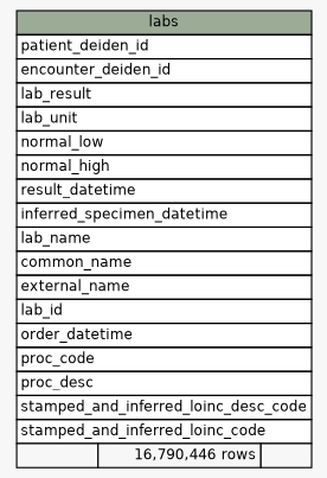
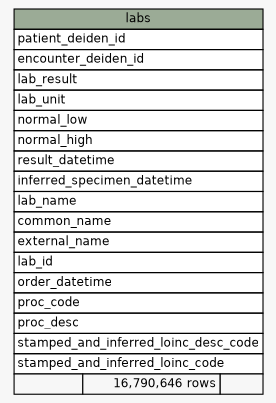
  digraph {
    bgcolor="#f7f7f7"
    fontname=Helvetica
    fontsize=11
    nodesep=0.18
    rankdir=RL
    ranksep=0.46
-   n1 [fontname=Helvetica fontsize=11 label=<     <TABLE BORDER="0" CELLBORDER="1" CELLSPACING="0" BGCOLOR="#ffffff">       <TR><TD COLSPAN="3" BGCOLOR="#9bab96" ALIGN="CENTER">labs</TD></TR>       <TR><TD PORT="patient_deiden_id" COLSPAN="3" ALIGN="LEFT">patient_deiden_id</TD></TR>       <TR><TD PORT="encounter_deiden_id" COLSPAN="3" ALIGN="LEFT">encounter_deiden_id</TD></TR>       <TR><TD PORT="lab_result" COLSPAN="3" ALIGN="LEFT">lab_result</TD></TR>       <TR><TD PORT="lab_unit" COLSPAN="3" ALIGN="LEFT">lab_unit</TD></TR>       <TR><TD PORT="normal_low" COLSPAN="3" ALIGN="LEFT">normal_low</TD></TR>       <TR><TD PORT="normal_high" COLSPAN="3" ALIGN="LEFT">normal_high</TD></TR>       <TR><TD PORT="result_datetime" COLSPAN="3" ALIGN="LEFT">result_datetime</TD></TR>       <TR><TD PORT="inferred_specimen_datetime" COLSPAN="3" ALIGN="LEFT">inferred_specimen_datetime</TD></TR>       <TR><TD PORT="lab_name" COLSPAN="3" ALIGN="LEFT">lab_name</TD></TR>       <TR><TD PORT="common_name" COLSPAN="3" ALIGN="LEFT">common_name</TD></TR>       <TR><TD PORT="external_name" COLSPAN="3" ALIGN="LEFT">external_name</TD></TR>       <TR><TD PORT="lab_id" COLSPAN="3" ALIGN="LEFT">lab_id</TD></TR>       <TR><TD PORT="order_datetime" COLSPAN="3" ALIGN="LEFT">order_datetime</TD></TR>       <TR><TD PORT="proc_code" COLSPAN="3" ALIGN="LEFT">proc_code</TD></TR>       <TR><TD PORT="proc_desc" COLSPAN="3" ALIGN="LEFT">proc_desc</TD></TR>       <TR><TD PORT="stamped_and_inferred_loinc_desc_code" COLSPAN="3" ALIGN="LEFT">stamped_and_inferred_loinc_desc_code</TD></TR>       <TR><TD PORT="stamped_and_inferred_loinc_code" COLSPAN="3" ALIGN="LEFT">stamped_and_inferred_loinc_code</TD></TR>       <TR><TD ALIGN="LEFT" BGCOLOR="#f7f7f7">  </TD><TD ALIGN="RIGHT" BGCOLOR="#f7f7f7">16,790,446 rows</TD><TD ALIGN="RIGHT" BGCOLOR="#f7f7f7">  </TD></TR>     </TABLE>> shape=plaintext]
+   n1 [fontname=Helvetica fontsize=11 label=<     <TABLE BORDER="0" CELLBORDER="1" CELLSPACING="0" BGCOLOR="#ffffff">       <TR><TD COLSPAN="3" BGCOLOR="#9bab96" ALIGN="CENTER">labs</TD></TR>       <TR><TD PORT="patient_deiden_id" COLSPAN="3" ALIGN="LEFT">patient_deiden_id</TD></TR>       <TR><TD PORT="encounter_deiden_id" COLSPAN="3" ALIGN="LEFT">encounter_deiden_id</TD></TR>       <TR><TD PORT="lab_result" COLSPAN="3" ALIGN="LEFT">lab_result</TD></TR>       <TR><TD PORT="lab_unit" COLSPAN="3" ALIGN="LEFT">lab_unit</TD></TR>       <TR><TD PORT="normal_low" COLSPAN="3" ALIGN="LEFT">normal_low</TD></TR>       <TR><TD PORT="normal_high" COLSPAN="3" ALIGN="LEFT">normal_high</TD></TR>       <TR><TD PORT="result_datetime" COLSPAN="3" ALIGN="LEFT">result_datetime</TD></TR>       <TR><TD PORT="inferred_specimen_datetime" COLSPAN="3" ALIGN="LEFT">inferred_specimen_datetime</TD></TR>       <TR><TD PORT="lab_name" COLSPAN="3" ALIGN="LEFT">lab_name</TD></TR>       <TR><TD PORT="common_name" COLSPAN="3" ALIGN="LEFT">common_name</TD></TR>       <TR><TD PORT="external_name" COLSPAN="3" ALIGN="LEFT">external_name</TD></TR>       <TR><TD PORT="lab_id" COLSPAN="3" ALIGN="LEFT">lab_id</TD></TR>       <TR><TD PORT="order_datetime" COLSPAN="3" ALIGN="LEFT">order_datetime</TD></TR>       <TR><TD PORT="proc_code" COLSPAN="3" ALIGN="LEFT">proc_code</TD></TR>       <TR><TD PORT="proc_desc" COLSPAN="3" ALIGN="LEFT">proc_desc</TD></TR>       <TR><TD PORT="stamped_and_inferred_loinc_desc_code" COLSPAN="3" ALIGN="LEFT">stamped_and_inferred_loinc_desc_code</TD></TR>       <TR><TD PORT="stamped_and_inferred_loinc_code" COLSPAN="3" ALIGN="LEFT">stamped_and_inferred_loinc_code</TD></TR>       <TR><TD ALIGN="LEFT" BGCOLOR="#f7f7f7">  </TD><TD ALIGN="RIGHT" BGCOLOR="#f7f7f7">16,790,646 rows</TD><TD ALIGN="RIGHT" BGCOLOR="#f7f7f7">  </TD></TR>     </TABLE>> shape=plaintext]
  }
